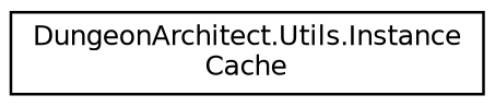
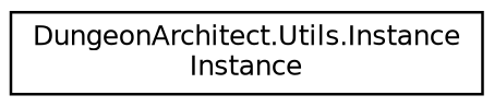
  digraph {
    rankdir=TB
-   n1 [color=black fillcolor=white fontname=Helvetica fontsize=10 height=0.2 label="DungeonArchitect.Utils.Instance\lCache" shape=record style=filled width=0.4]
+   n1 [color=black fillcolor=white fontname=Helvetica fontsize=10 height=0.2 label="DungeonArchitect.Utils.Instance\lInstance" shape=record style=filled width=0.4]
  }
